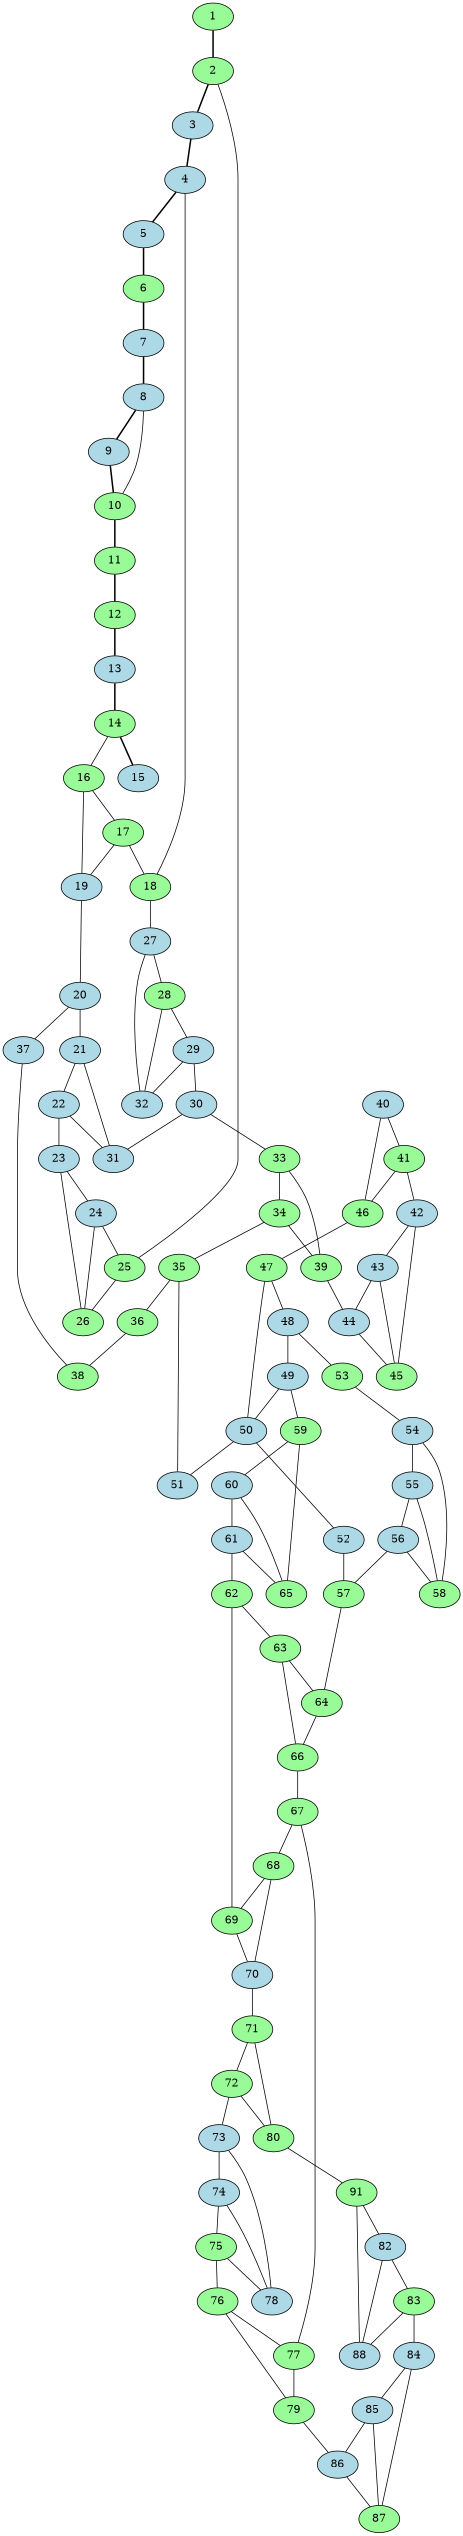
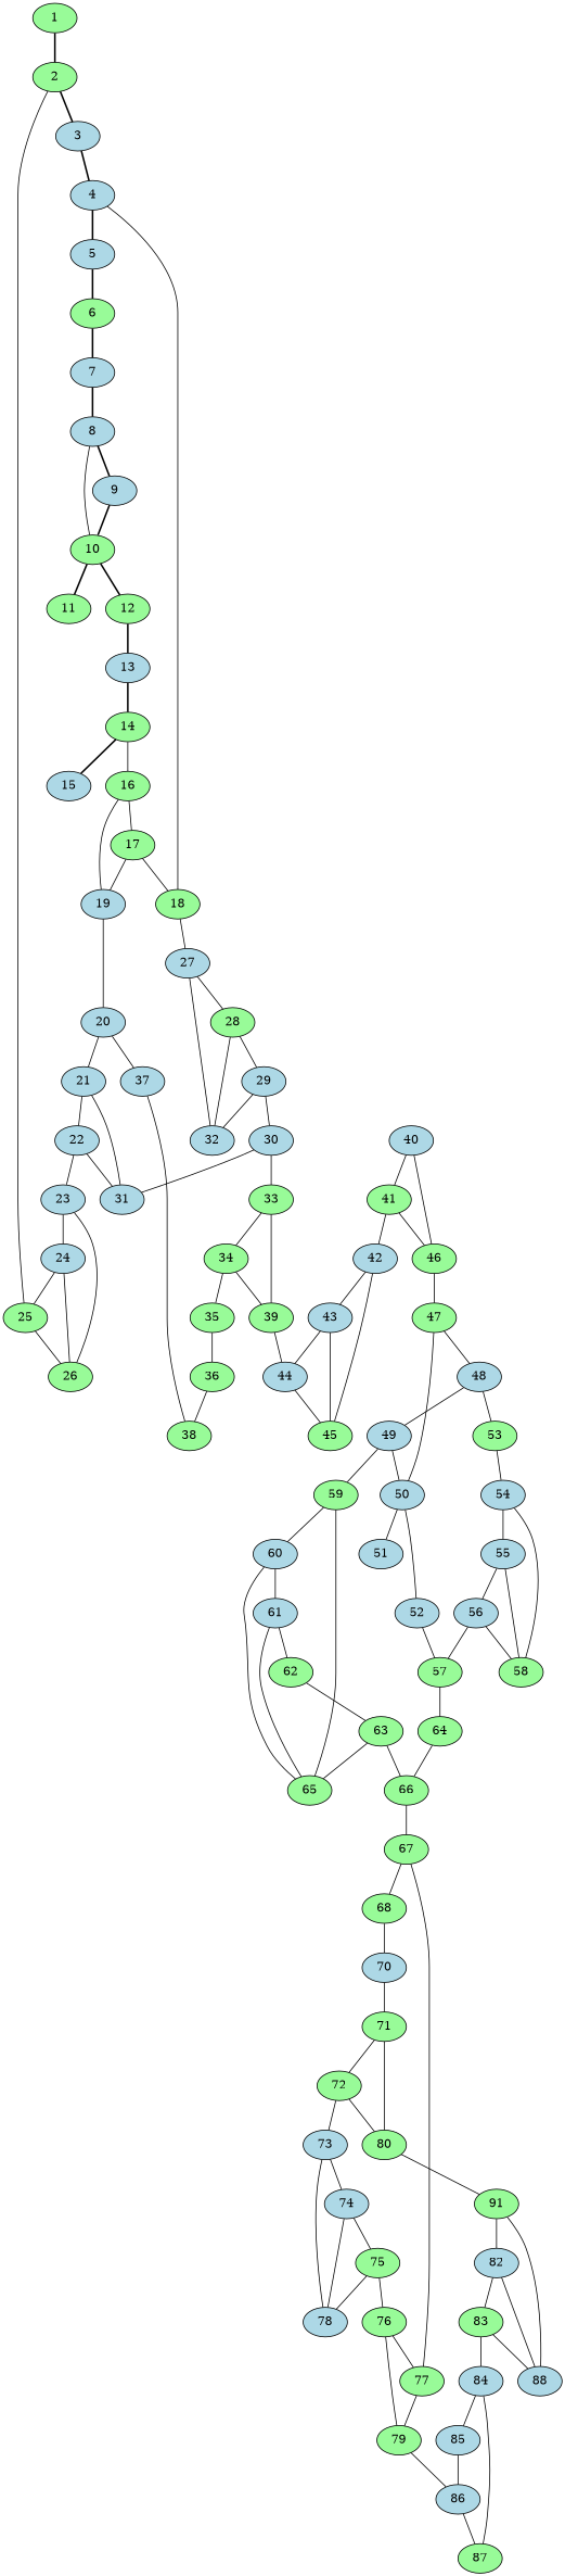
  graph {
    node [fillcolor=palegreen style=filled]
    1
    2
    15 [fillcolor=lightblue]
    3 [fillcolor=lightblue]
    25
    4 [fillcolor=lightblue]
    26
    5 [fillcolor=lightblue]
    18
    6
    27 [fillcolor=lightblue]
    7 [fillcolor=lightblue]
    28
    32 [fillcolor=lightblue]
    8 [fillcolor=lightblue]
    9 [fillcolor=lightblue]
    10
    11
    12
    13 [fillcolor=lightblue]
    14
    16
    17
    19 [fillcolor=lightblue]
    20 [fillcolor=lightblue]
    21 [fillcolor=lightblue]
    37 [fillcolor=lightblue]
    29 [fillcolor=lightblue]
    22 [fillcolor=lightblue]
    31 [fillcolor=lightblue]
    38
    23 [fillcolor=lightblue]
    24 [fillcolor=lightblue]
    30 [fillcolor=lightblue]
    33
    34
    39
    35
    44 [fillcolor=lightblue]
    36
    51 [fillcolor=lightblue]
    45
    52 [fillcolor=lightblue]
    57
    40 [fillcolor=lightblue]
    41
    46
    42 [fillcolor=lightblue]
    47
    43 [fillcolor=lightblue]
    48 [fillcolor=lightblue]
    50 [fillcolor=lightblue]
    53
    49 [fillcolor=lightblue]
    54 [fillcolor=lightblue]
    59
    55 [fillcolor=lightblue]
    58
    60 [fillcolor=lightblue]
    65
    61 [fillcolor=lightblue]
    64
    66
    56 [fillcolor=lightblue]
    67
    62
    63
-   69
    70 [fillcolor=lightblue]
    71
    68
    77
    79
    86 [fillcolor=lightblue]
    72
    80
    73 [fillcolor=lightblue]
    n78 [label=91]
    74 [fillcolor=lightblue]
    78 [fillcolor=lightblue]
    82 [fillcolor=lightblue]
    88 [fillcolor=lightblue]
    75
    76
    87
    83
    84 [fillcolor=lightblue]
    85 [fillcolor=lightblue]
    1 -- 2 [style=bold]
    2 -- 3 [style=bold]
    2 -- 25
    3 -- 4 [style=bold]
    25 -- 26
    4 -- 5 [style=bold]
    4 -- 18
    5 -- 6 [style=bold]
    18 -- 27
    6 -- 7 [style=bold]
    27 -- 28
    27 -- 32
    7 -- 8 [style=bold]
    28 -- 32
    28 -- 29
    8 -- 9 [style=bold]
    8 -- 10
    9 -- 10 [style=bold]
    10 -- 11 [style=bold]
-   11 -- 12 [style=bold]
+   10 -- 12 [style=bold]
    12 -- 13 [style=bold]
    13 -- 14 [style=bold]
    14 -- 15 [style=bold]
    14 -- 16
    16 -- 17
    16 -- 19
    17 -- 18
    17 -- 19
    19 -- 20
    20 -- 21
    20 -- 37
    21 -- 22
    21 -- 31
    37 -- 38
    29 -- 32
    29 -- 30
    22 -- 31
    22 -- 23
    23 -- 26
    23 -- 24
    24 -- 25
    24 -- 26
    30 -- 31
    30 -- 33
    33 -- 34
    33 -- 39
    34 -- 39
    34 -- 35
    39 -- 44
    35 -- 36
-   35 -- 51
    44 -- 45
    36 -- 38
    52 -- 57
    57 -- 64
    40 -- 41
    40 -- 46
    41 -- 46
    41 -- 42
    46 -- 47
    42 -- 45
    42 -- 43
    47 -- 48
    47 -- 50
    43 -- 44
    43 -- 45
    48 -- 53
    48 -- 49
    50 -- 51
    50 -- 52
    53 -- 54
    49 -- 50
    49 -- 59
    54 -- 55
    54 -- 58
    59 -- 60
    59 -- 65
    55 -- 58
    55 -- 56
    60 -- 65
    60 -- 61
    61 -- 65
    61 -- 62
    64 -- 66
    66 -- 67
    56 -- 57
    56 -- 58
    67 -- 68
    67 -- 77
    62 -- 63
-   62 -- 69
-   63 -- 64
+   63 -- 65
    63 -- 66
-   69 -- 70
    70 -- 71
    71 -- 72
    71 -- 80
-   68 -- 69
    68 -- 70
    77 -- 79
    79 -- 86
    86 -- 87
    72 -- 80
    72 -- 73
    80 -- n78
    73 -- 74
    73 -- 78
    n78 -- 82
    n78 -- 88
    74 -- 78
    74 -- 75
    82 -- 88
    82 -- 83
    75 -- 78
    75 -- 76
    76 -- 77
    76 -- 79
    83 -- 88
    83 -- 84
    84 -- 87
    84 -- 85
    85 -- 86
-   85 -- 87
  }
